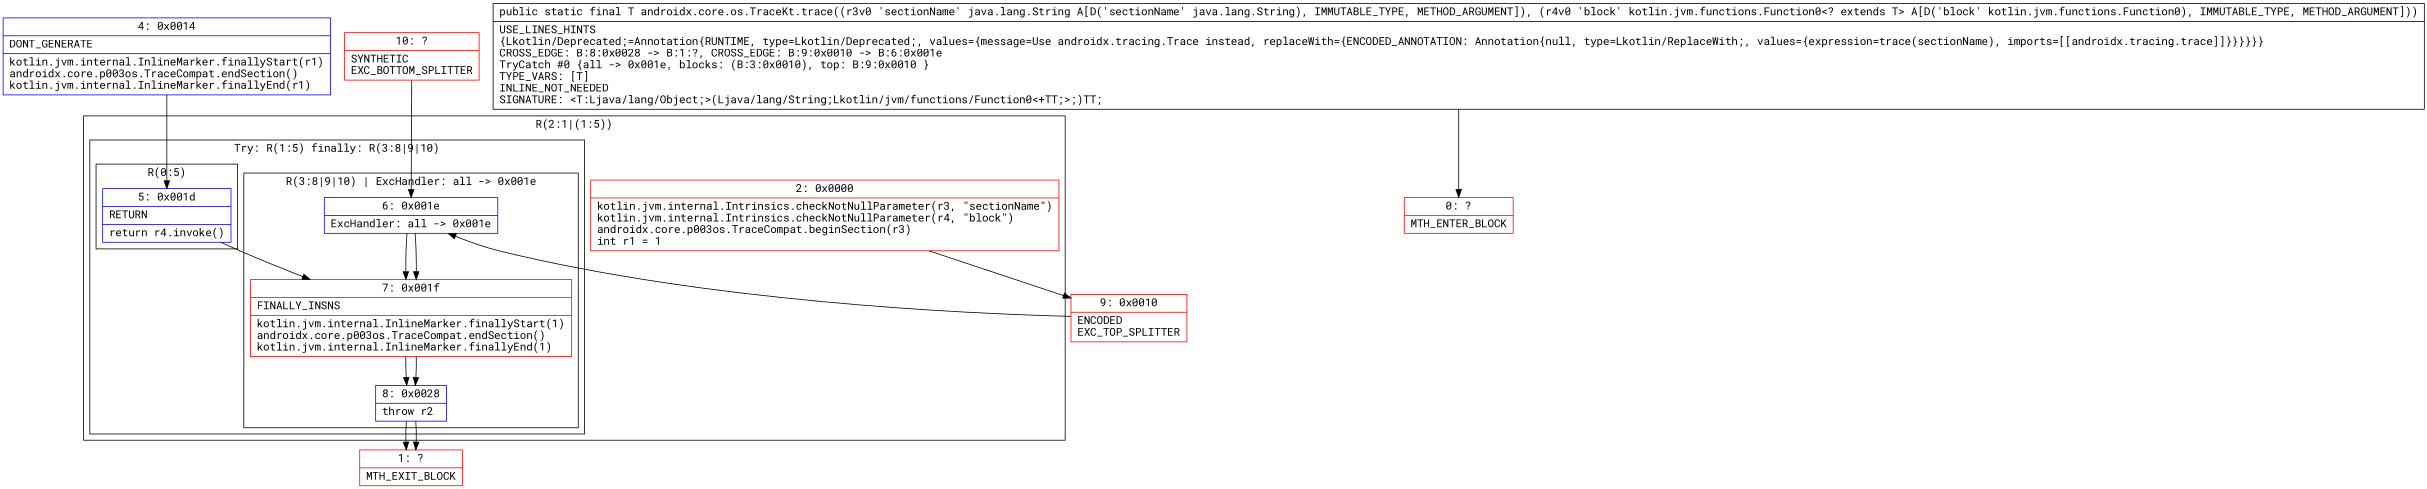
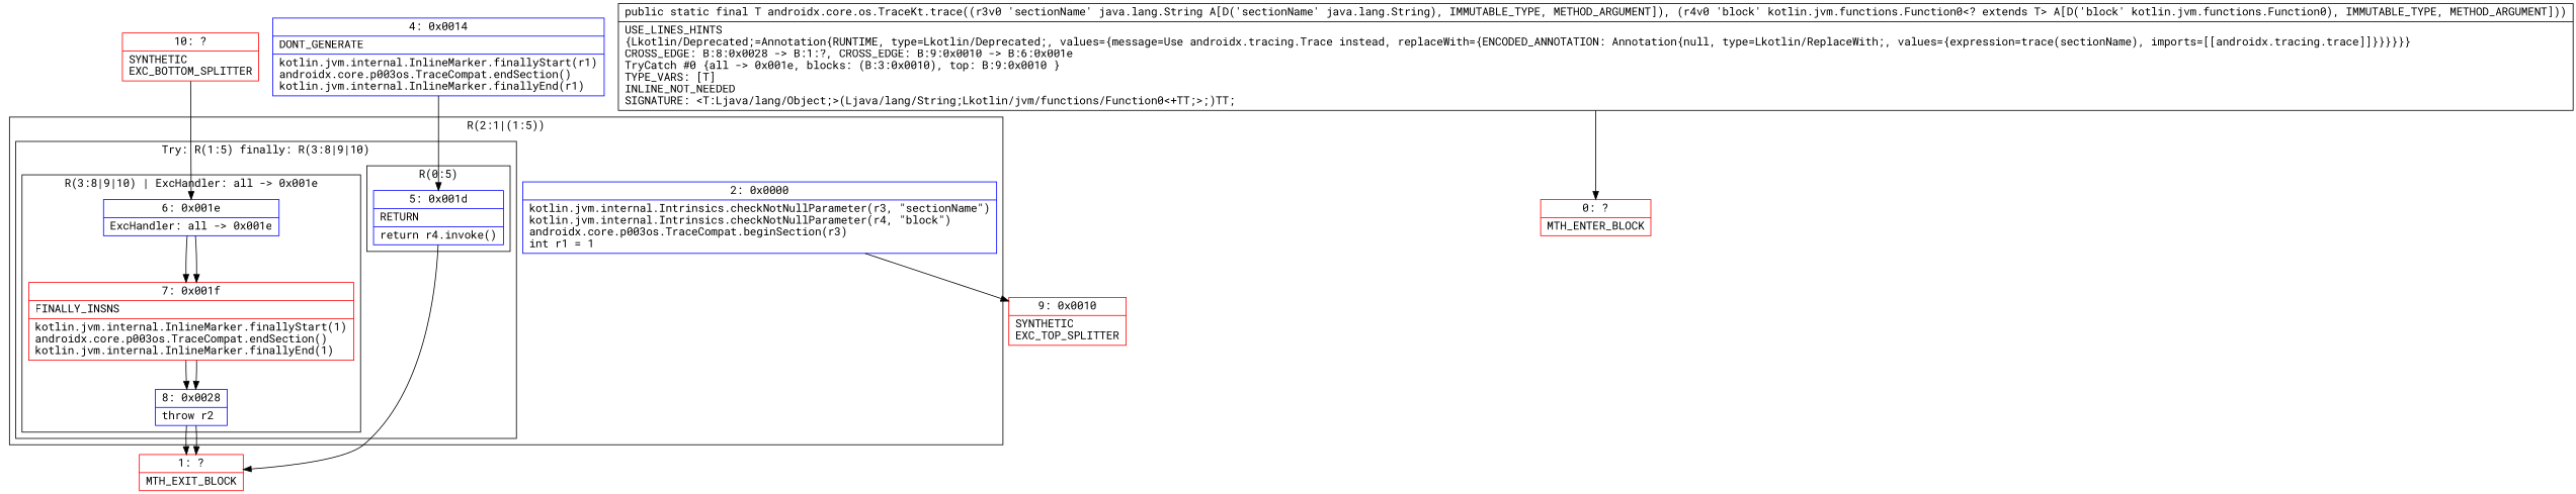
  digraph {
    fontname="Roboto Mono"
    node [color=blue fontname="Roboto Mono" shape=record]
    edge [fontname="Roboto Mono"]
    n1 [label="{5\:\ 0x001d|RETURN\l|return r4.invoke()\l}"]
    n2 [label="{6\:\ 0x001e|ExcHandler: all \-\> 0x001e\l}"]
    n3 [color=red label="{7\:\ 0x001f|FINALLY_INSNS\l|kotlin.jvm.internal.InlineMarker.finallyStart(1)\landroidx.core.p003os.TraceCompat.endSection()\lkotlin.jvm.internal.InlineMarker.finallyEnd(1)\l}"]
    n4 [label="{8\:\ 0x0028|throw r2\l}"]
-   n5 [color=red label="{2\:\ 0x0000|kotlin.jvm.internal.Intrinsics.checkNotNullParameter(r3, \"sectionName\")\lkotlin.jvm.internal.Intrinsics.checkNotNullParameter(r4, \"block\")\landroidx.core.p003os.TraceCompat.beginSection(r3)\lint r1 = 1\l}"]
+   n5 [label="{2\:\ 0x0000|kotlin.jvm.internal.Intrinsics.checkNotNullParameter(r3, \"sectionName\")\lkotlin.jvm.internal.Intrinsics.checkNotNullParameter(r4, \"block\")\landroidx.core.p003os.TraceCompat.beginSection(r3)\lint r1 = 1\l}"]
    n6 [color=red label="{1\:\ ?|MTH_EXIT_BLOCK\l}"]
-   n7 [color=red label="{9\:\ 0x0010|ENCODED\lEXC_TOP_SPLITTER\l}"]
+   n7 [color=red label="{9\:\ 0x0010|SYNTHETIC\lEXC_TOP_SPLITTER\l}"]
    n8 [color=red label="{0\:\ ?|MTH_ENTER_BLOCK\l}"]
    n9 [label="{4\:\ 0x0014|DONT_GENERATE\l|kotlin.jvm.internal.InlineMarker.finallyStart(r1)\landroidx.core.p003os.TraceCompat.endSection()\lkotlin.jvm.internal.InlineMarker.finallyEnd(r1)\l}"]
    n10 [color=red label="{10\:\ ?|SYNTHETIC\lEXC_BOTTOM_SPLITTER\l}"]
    n11 [label="{public static final T androidx.core.os.TraceKt.trace((r3v0 'sectionName' java.lang.String A[D('sectionName' java.lang.String), IMMUTABLE_TYPE, METHOD_ARGUMENT]), (r4v0 'block' kotlin.jvm.functions.Function0\<? extends T\> A[D('block' kotlin.jvm.functions.Function0), IMMUTABLE_TYPE, METHOD_ARGUMENT]))  | USE_LINES_HINTS\l\{Lkotlin\/Deprecated;=Annotation\{RUNTIME, type=Lkotlin\/Deprecated;, values=\{message=Use androidx.tracing.Trace instead, replaceWith=\{ENCODED_ANNOTATION: Annotation\{null, type=Lkotlin\/ReplaceWith;, values=\{expression=trace(sectionName), imports=[[androidx.tracing.trace]]\}\}\}\}\}\}\lCROSS_EDGE: B:8:0x0028 \-\> B:1:?, CROSS_EDGE: B:9:0x0010 \-\> B:6:0x001e\lTryCatch #0 \{all \-\> 0x001e, blocks: (B:3:0x0010), top: B:9:0x0010 \}\lTYPE_VARS: [T]\lINLINE_NOT_NEEDED\lSIGNATURE: \<T:Ljava\/lang\/Object;\>(Ljava\/lang\/String;Lkotlin\/jvm\/functions\/Function0\<+TT;\>;)TT;\l}" color=""]
    subgraph cluster_1 {
      label="R(2:1|(1:5))"
      n5
      subgraph cluster_2 {
        label="Try: R(1:5) finally: R(3:8|9|10)"
        subgraph cluster_3 {
          label="R(0:5)"
          n1
        }
        subgraph cluster_4 {
          label="R(3:8|9|10) | ExcHandler: all \-\> 0x001e\l"
          n2
          n3
          n4
        }
      }
    }
    subgraph cluster_5 {
      label="R(3:8|9|10) | ExcHandler: all \-\> 0x001e\l"
    }
-   n1 -> n3
+   n1 -> n6
    n2 -> n3
    n2 -> n3
    n3 -> n4
    n3 -> n4
    n4 -> n6
    n4 -> n6
    n5 -> n7
-   n7 -> n2
    n9 -> n1
    n10 -> n2
    n11 -> n8
  }
